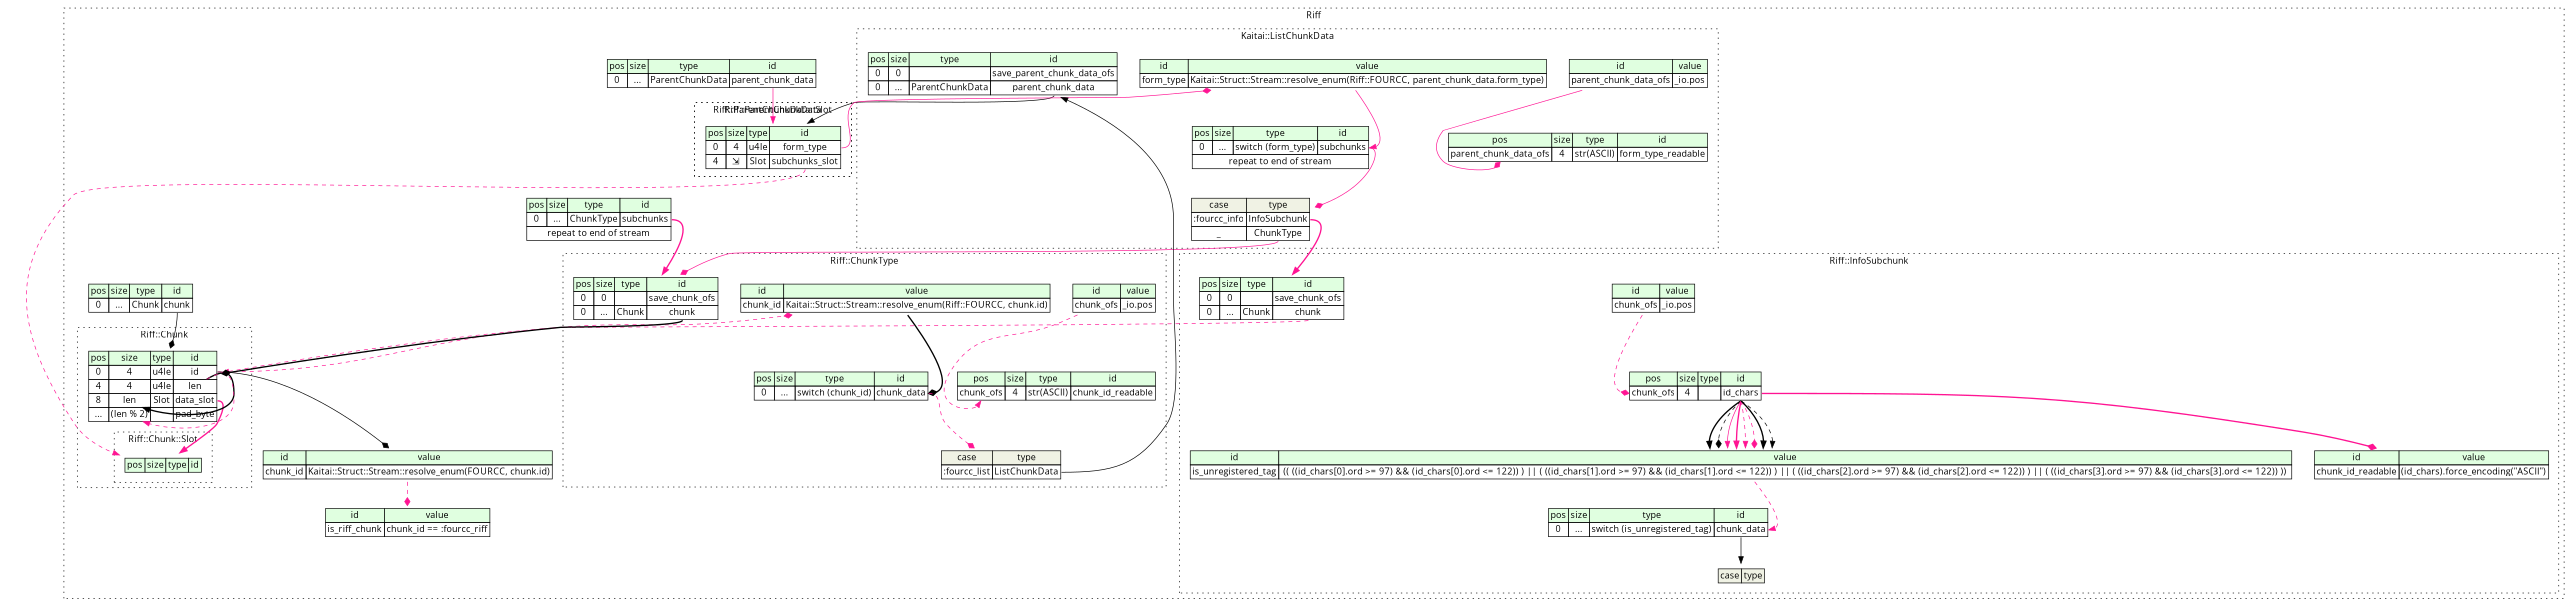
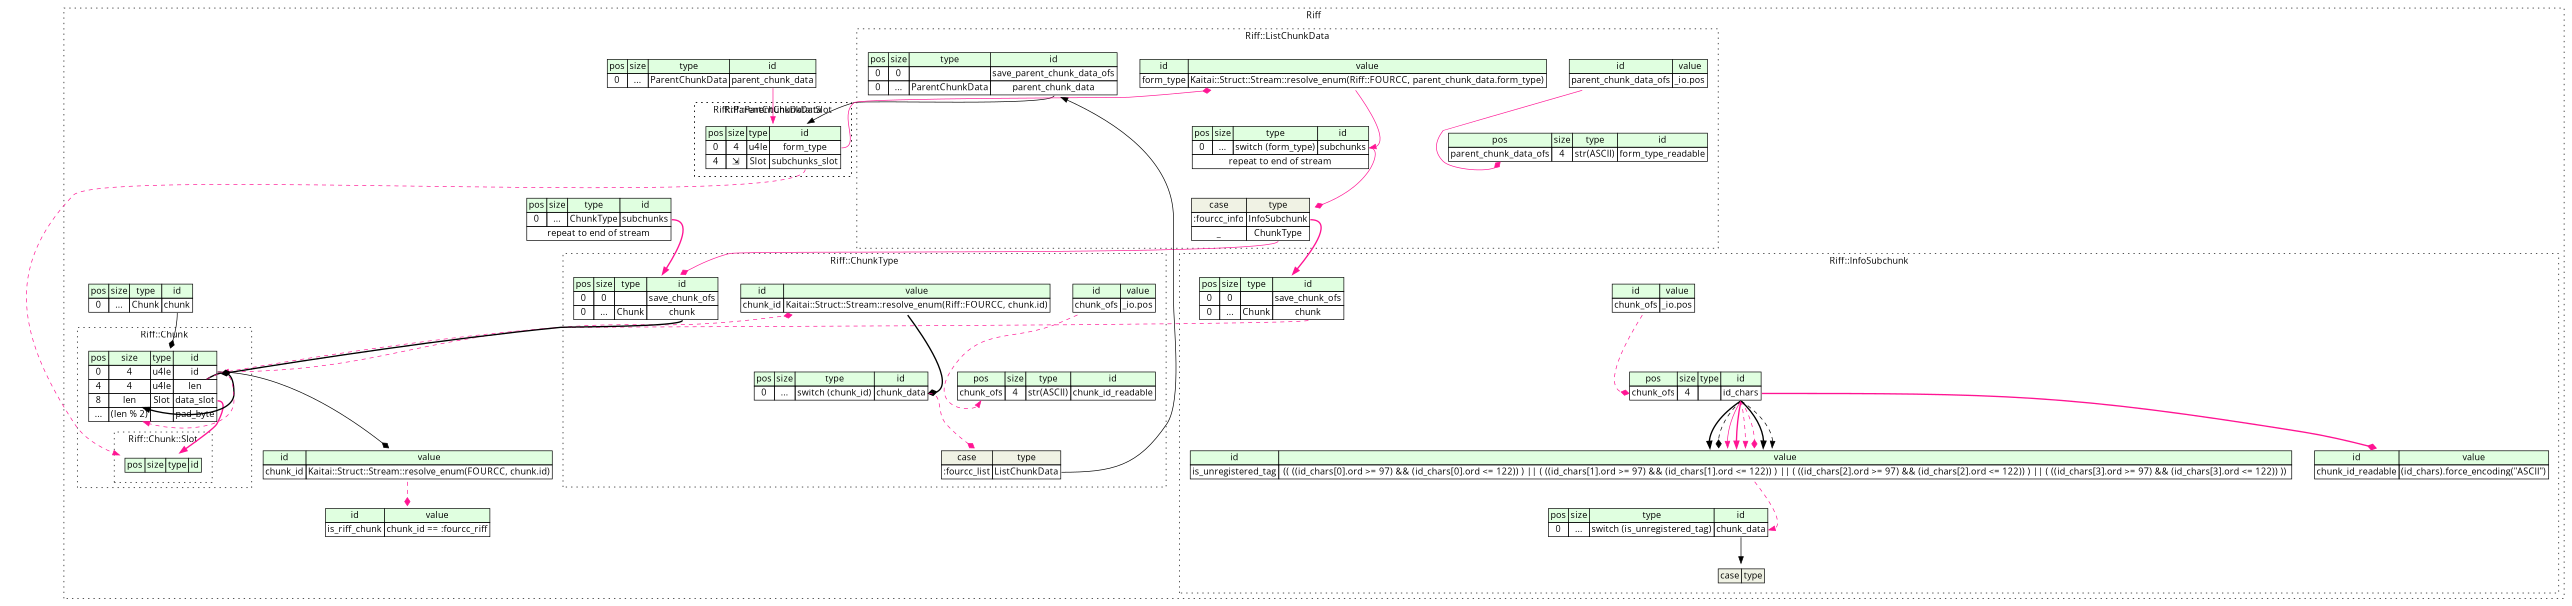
  digraph {
    rankdir=TB
    fontname="Open Sans"
    node [shape=plaintext fontname="Open Sans"]
    edge [style=dashed tailport=id_chars_type color=deeppink arrowhead=normal fontname="Open Sans"]
    n1 [label=<<TABLE BORDER="0" CELLBORDER="1" CELLSPACING="0"> 				<TR><TD BGCOLOR="#E0FFE0">pos</TD><TD BGCOLOR="#E0FFE0">size</TD><TD BGCOLOR="#E0FFE0">type</TD><TD BGCOLOR="#E0FFE0">id</TD></TR> 				<TR><TD PORT="save_parent_chunk_data_ofs_pos">0</TD><TD PORT="save_parent_chunk_data_ofs_size">0</TD><TD></TD><TD PORT="save_parent_chunk_data_ofs_type">save_parent_chunk_data_ofs</TD></TR> 				<TR><TD PORT="parent_chunk_data_pos">0</TD><TD PORT="parent_chunk_data_size">...</TD><TD>ParentChunkData</TD><TD PORT="parent_chunk_data_type">parent_chunk_data</TD></TR> 			</TABLE>>]
    n2 [label=<<TABLE BORDER="0" CELLBORDER="1" CELLSPACING="0"> 				<TR><TD BGCOLOR="#E0FFE0">id</TD><TD BGCOLOR="#E0FFE0">value</TD></TR> 				<TR><TD>parent_chunk_data_ofs</TD><TD>_io.pos</TD></TR> 			</TABLE>>]
    n3 [label=<<TABLE BORDER="0" CELLBORDER="1" CELLSPACING="0"> 				<TR><TD BGCOLOR="#E0FFE0">id</TD><TD BGCOLOR="#E0FFE0">value</TD></TR> 				<TR><TD>form_type</TD><TD>Kaitai::Struct::Stream::resolve_enum(Riff::FOURCC, parent_chunk_data.form_type)</TD></TR> 			</TABLE>>]
    n4 [label=<<TABLE BORDER="0" CELLBORDER="1" CELLSPACING="0"> 				<TR><TD BGCOLOR="#E0FFE0">pos</TD><TD BGCOLOR="#E0FFE0">size</TD><TD BGCOLOR="#E0FFE0">type</TD><TD BGCOLOR="#E0FFE0">id</TD></TR> 				<TR><TD PORT="form_type_readable_pos">parent_chunk_data_ofs</TD><TD PORT="form_type_readable_size">4</TD><TD>str(ASCII)</TD><TD PORT="form_type_readable_type">form_type_readable</TD></TR> 			</TABLE>>]
    n5 [label=<<TABLE BORDER="0" CELLBORDER="1" CELLSPACING="0"> 				<TR><TD BGCOLOR="#E0FFE0">pos</TD><TD BGCOLOR="#E0FFE0">size</TD><TD BGCOLOR="#E0FFE0">type</TD><TD BGCOLOR="#E0FFE0">id</TD></TR> 				<TR><TD PORT="subchunks_pos">0</TD><TD PORT="subchunks_size">...</TD><TD>switch (form_type)</TD><TD PORT="subchunks_type">subchunks</TD></TR> 				<TR><TD COLSPAN="4" PORT="subchunks__repeat">repeat to end of stream</TD></TR> 			</TABLE>>]
    n6 [label=<<TABLE BORDER="0" CELLBORDER="1" CELLSPACING="0"> 	<TR><TD BGCOLOR="#F0F2E4">case</TD><TD BGCOLOR="#F0F2E4">type</TD></TR> 	<TR><TD>:fourcc_info</TD><TD PORT="case0">InfoSubchunk</TD></TR> 	<TR><TD>_</TD><TD PORT="case1">ChunkType</TD></TR> </TABLE>>]
    n7 [label=<<TABLE BORDER="0" CELLBORDER="1" CELLSPACING="0"> 					<TR><TD BGCOLOR="#E0FFE0">pos</TD><TD BGCOLOR="#E0FFE0">size</TD><TD BGCOLOR="#E0FFE0">type</TD><TD BGCOLOR="#E0FFE0">id</TD></TR> 				</TABLE>>]
    n8 [label=<<TABLE BORDER="0" CELLBORDER="1" CELLSPACING="0"> 				<TR><TD BGCOLOR="#E0FFE0">pos</TD><TD BGCOLOR="#E0FFE0">size</TD><TD BGCOLOR="#E0FFE0">type</TD><TD BGCOLOR="#E0FFE0">id</TD></TR> 				<TR><TD PORT="id_pos">0</TD><TD PORT="id_size">4</TD><TD>u4le</TD><TD PORT="id_type">id</TD></TR> 				<TR><TD PORT="len_pos">4</TD><TD PORT="len_size">4</TD><TD>u4le</TD><TD PORT="len_type">len</TD></TR> 				<TR><TD PORT="data_slot_pos">8</TD><TD PORT="data_slot_size">len</TD><TD>Slot</TD><TD PORT="data_slot_type">data_slot</TD></TR> 				<TR><TD PORT="pad_byte_pos">...</TD><TD PORT="pad_byte_size">(len % 2)</TD><TD></TD><TD PORT="pad_byte_type">pad_byte</TD></TR> 			</TABLE>>]
    n9 [label=<<TABLE BORDER="0" CELLBORDER="1" CELLSPACING="0"> 				<TR><TD BGCOLOR="#E0FFE0">pos</TD><TD BGCOLOR="#E0FFE0">size</TD><TD BGCOLOR="#E0FFE0">type</TD><TD BGCOLOR="#E0FFE0">id</TD></TR> 				<TR><TD PORT="form_type_pos">0</TD><TD PORT="form_type_size">4</TD><TD>u4le</TD><TD PORT="form_type_type">form_type</TD></TR> 				<TR><TD PORT="subchunks_slot_pos">4</TD><TD PORT="subchunks_slot_size">⇲</TD><TD>Slot</TD><TD PORT="subchunks_slot_type">subchunks_slot</TD></TR> 			</TABLE>>]
    n10 [label=<<TABLE BORDER="0" CELLBORDER="1" CELLSPACING="0"> 				<TR><TD BGCOLOR="#E0FFE0">pos</TD><TD BGCOLOR="#E0FFE0">size</TD><TD BGCOLOR="#E0FFE0">type</TD><TD BGCOLOR="#E0FFE0">id</TD></TR> 				<TR><TD PORT="save_chunk_ofs_pos">0</TD><TD PORT="save_chunk_ofs_size">0</TD><TD></TD><TD PORT="save_chunk_ofs_type">save_chunk_ofs</TD></TR> 				<TR><TD PORT="chunk_pos">0</TD><TD PORT="chunk_size">...</TD><TD>Chunk</TD><TD PORT="chunk_type">chunk</TD></TR> 			</TABLE>>]
    n11 [label=<<TABLE BORDER="0" CELLBORDER="1" CELLSPACING="0"> 				<TR><TD BGCOLOR="#E0FFE0">pos</TD><TD BGCOLOR="#E0FFE0">size</TD><TD BGCOLOR="#E0FFE0">type</TD><TD BGCOLOR="#E0FFE0">id</TD></TR> 				<TR><TD PORT="chunk_data_pos">0</TD><TD PORT="chunk_data_size">...</TD><TD>switch (is_unregistered_tag)</TD><TD PORT="chunk_data_type">chunk_data</TD></TR> 			</TABLE>>]
    n12 [label=<<TABLE BORDER="0" CELLBORDER="1" CELLSPACING="0"> 				<TR><TD BGCOLOR="#E0FFE0">id</TD><TD BGCOLOR="#E0FFE0">value</TD></TR> 				<TR><TD>is_unregistered_tag</TD><TD> (( ((id_chars[0].ord &gt;= 97) &amp;&amp; (id_chars[0].ord &lt;= 122)) ) || ( ((id_chars[1].ord &gt;= 97) &amp;&amp; (id_chars[1].ord &lt;= 122)) ) || ( ((id_chars[2].ord &gt;= 97) &amp;&amp; (id_chars[2].ord &lt;= 122)) ) || ( ((id_chars[3].ord &gt;= 97) &amp;&amp; (id_chars[3].ord &lt;= 122)) )) </TD></TR> 			</TABLE>>]
    n13 [label=<<TABLE BORDER="0" CELLBORDER="1" CELLSPACING="0"> 				<TR><TD BGCOLOR="#E0FFE0">pos</TD><TD BGCOLOR="#E0FFE0">size</TD><TD BGCOLOR="#E0FFE0">type</TD><TD BGCOLOR="#E0FFE0">id</TD></TR> 				<TR><TD PORT="id_chars_pos">chunk_ofs</TD><TD PORT="id_chars_size">4</TD><TD></TD><TD PORT="id_chars_type">id_chars</TD></TR> 			</TABLE>>]
    n14 [label=<<TABLE BORDER="0" CELLBORDER="1" CELLSPACING="0"> 				<TR><TD BGCOLOR="#E0FFE0">id</TD><TD BGCOLOR="#E0FFE0">value</TD></TR> 				<TR><TD>chunk_id_readable</TD><TD>(id_chars).force_encoding(&quot;ASCII&quot;)</TD></TR> 			</TABLE>>]
    n15 [label=<<TABLE BORDER="0" CELLBORDER="1" CELLSPACING="0"> 				<TR><TD BGCOLOR="#E0FFE0">id</TD><TD BGCOLOR="#E0FFE0">value</TD></TR> 				<TR><TD>chunk_ofs</TD><TD>_io.pos</TD></TR> 			</TABLE>>]
    n16 [label=<<TABLE BORDER="0" CELLBORDER="1" CELLSPACING="0"> 	<TR><TD BGCOLOR="#F0F2E4">case</TD><TD BGCOLOR="#F0F2E4">type</TD></TR> </TABLE>>]
    n17 [label=<<TABLE BORDER="0" CELLBORDER="1" CELLSPACING="0"> 				<TR><TD BGCOLOR="#E0FFE0">pos</TD><TD BGCOLOR="#E0FFE0">size</TD><TD BGCOLOR="#E0FFE0">type</TD><TD BGCOLOR="#E0FFE0">id</TD></TR> 				<TR><TD PORT="save_chunk_ofs_pos">0</TD><TD PORT="save_chunk_ofs_size">0</TD><TD></TD><TD PORT="save_chunk_ofs_type">save_chunk_ofs</TD></TR> 				<TR><TD PORT="chunk_pos">0</TD><TD PORT="chunk_size">...</TD><TD>Chunk</TD><TD PORT="chunk_type">chunk</TD></TR> 			</TABLE>>]
    n18 [label=<<TABLE BORDER="0" CELLBORDER="1" CELLSPACING="0"> 				<TR><TD BGCOLOR="#E0FFE0">id</TD><TD BGCOLOR="#E0FFE0">value</TD></TR> 				<TR><TD>chunk_ofs</TD><TD>_io.pos</TD></TR> 			</TABLE>>]
    n19 [label=<<TABLE BORDER="0" CELLBORDER="1" CELLSPACING="0"> 				<TR><TD BGCOLOR="#E0FFE0">id</TD><TD BGCOLOR="#E0FFE0">value</TD></TR> 				<TR><TD>chunk_id</TD><TD>Kaitai::Struct::Stream::resolve_enum(Riff::FOURCC, chunk.id)</TD></TR> 			</TABLE>>]
    n20 [label=<<TABLE BORDER="0" CELLBORDER="1" CELLSPACING="0"> 				<TR><TD BGCOLOR="#E0FFE0">pos</TD><TD BGCOLOR="#E0FFE0">size</TD><TD BGCOLOR="#E0FFE0">type</TD><TD BGCOLOR="#E0FFE0">id</TD></TR> 				<TR><TD PORT="chunk_id_readable_pos">chunk_ofs</TD><TD PORT="chunk_id_readable_size">4</TD><TD>str(ASCII)</TD><TD PORT="chunk_id_readable_type">chunk_id_readable</TD></TR> 			</TABLE>>]
    n21 [label=<<TABLE BORDER="0" CELLBORDER="1" CELLSPACING="0"> 				<TR><TD BGCOLOR="#E0FFE0">pos</TD><TD BGCOLOR="#E0FFE0">size</TD><TD BGCOLOR="#E0FFE0">type</TD><TD BGCOLOR="#E0FFE0">id</TD></TR> 				<TR><TD PORT="chunk_data_pos">0</TD><TD PORT="chunk_data_size">...</TD><TD>switch (chunk_id)</TD><TD PORT="chunk_data_type">chunk_data</TD></TR> 			</TABLE>>]
    n22 [label=<<TABLE BORDER="0" CELLBORDER="1" CELLSPACING="0"> 	<TR><TD BGCOLOR="#F0F2E4">case</TD><TD BGCOLOR="#F0F2E4">type</TD></TR> 	<TR><TD>:fourcc_list</TD><TD PORT="case0">ListChunkData</TD></TR> </TABLE>>]
    n23 [label=<<TABLE BORDER="0" CELLBORDER="1" CELLSPACING="0"> 			<TR><TD BGCOLOR="#E0FFE0">pos</TD><TD BGCOLOR="#E0FFE0">size</TD><TD BGCOLOR="#E0FFE0">type</TD><TD BGCOLOR="#E0FFE0">id</TD></TR> 			<TR><TD PORT="chunk_pos">0</TD><TD PORT="chunk_size">...</TD><TD>Chunk</TD><TD PORT="chunk_type">chunk</TD></TR> 		</TABLE>>]
    n24 [label=<<TABLE BORDER="0" CELLBORDER="1" CELLSPACING="0"> 			<TR><TD BGCOLOR="#E0FFE0">id</TD><TD BGCOLOR="#E0FFE0">value</TD></TR> 			<TR><TD>chunk_id</TD><TD>Kaitai::Struct::Stream::resolve_enum(FOURCC, chunk.id)</TD></TR> 		</TABLE>>]
    n25 [label=<<TABLE BORDER="0" CELLBORDER="1" CELLSPACING="0"> 			<TR><TD BGCOLOR="#E0FFE0">id</TD><TD BGCOLOR="#E0FFE0">value</TD></TR> 			<TR><TD>is_riff_chunk</TD><TD>chunk_id == :fourcc_riff</TD></TR> 		</TABLE>>]
    n26 [label=<<TABLE BORDER="0" CELLBORDER="1" CELLSPACING="0"> 			<TR><TD BGCOLOR="#E0FFE0">pos</TD><TD BGCOLOR="#E0FFE0">size</TD><TD BGCOLOR="#E0FFE0">type</TD><TD BGCOLOR="#E0FFE0">id</TD></TR> 			<TR><TD PORT="parent_chunk_data_pos">0</TD><TD PORT="parent_chunk_data_size">...</TD><TD>ParentChunkData</TD><TD PORT="parent_chunk_data_type">parent_chunk_data</TD></TR> 		</TABLE>>]
    n27 [label=<<TABLE BORDER="0" CELLBORDER="1" CELLSPACING="0"> 			<TR><TD BGCOLOR="#E0FFE0">pos</TD><TD BGCOLOR="#E0FFE0">size</TD><TD BGCOLOR="#E0FFE0">type</TD><TD BGCOLOR="#E0FFE0">id</TD></TR> 			<TR><TD PORT="subchunks_pos">0</TD><TD PORT="subchunks_size">...</TD><TD>ChunkType</TD><TD PORT="subchunks_type">subchunks</TD></TR> 			<TR><TD COLSPAN="4" PORT="subchunks__repeat">repeat to end of stream</TD></TR> 		</TABLE>>]
    subgraph cluster_1 {
      label=Riff
      style=dotted
      n23
      n24
      n25
      n26
      n27
      subgraph cluster_2 {
-       label="Kaitai::ListChunkData"
+       label="Riff::ListChunkData"
        style=dotted
        n1
        n2
        n3
        n4
        n5
        n6
      }
      subgraph cluster_3 {
        label="Riff::Chunk"
        style=dotted
        n8
        subgraph cluster_4 {
          label="Riff::Chunk::Slot"
          style=dotted
          n7
        }
      }
      subgraph cluster_5 {
        label="Riff::ParentChunkData"
        style=dotted
        n9
        subgraph cluster_6 {
          label="Riff::ParentChunkData::Slot"
          style=dotted
        }
      }
      subgraph cluster_7 {
        label="Riff::InfoSubchunk"
        style=dotted
        n10
        n11
        n12
        n13
        n14
        n15
        n16
      }
      subgraph cluster_8 {
        label="Riff::ChunkType"
        style=dotted
        n17
        n18
        n19
        n20
        n21
        n22
      }
    }
    n1 -> n9 [style=solid tailport=parent_chunk_data_type color=black]
    n2 -> n4 [headport=form_type_readable_pos tailport=parent_chunk_data_ofs_type style=solid arrowhead=diamond]
    n3 -> n5 [headport=subchunks_type tailport=form_type_type style=solid]
    n5 -> n6 [style=solid tailport=subchunks_type arrowhead=diamond]
    n6 -> n10 [style=bold tailport=case0]
    n6 -> n17 [style=solid tailport=case1 arrowhead=diamond]
    n8 -> n7 [style=bold tailport=data_slot_type]
    n8 -> n8 [color=black headport=data_slot_size tailport=len_type style=bold]
    n8 -> n8 [headport=pad_byte_size tailport=len_type]
    n8 -> n19 [tailport=id_type arrowhead=diamond]
    n8 -> n24 [color=black tailport=id_type style=solid arrowhead=diamond]
    n9 -> n3 [tailport=form_type_type style=solid arrowhead=diamond]
    n9 -> n7 [tailport=subchunks_slot_type]
    n10 -> n8 [tailport=chunk_type]
    n11 -> n16 [style=solid tailport=chunk_data_type color=black]
    n12 -> n11 [headport=chunk_data_type tailport=is_unregistered_tag_type]
    n13 -> n12 [color=black style=bold]
    n13 -> n12 [color=black arrowhead=diamond]
    n13 -> n12 [style=solid]
    n13 -> n12 [style=bold]
    n13 -> n12
    n13 -> n12 [arrowhead=diamond]
    n13 -> n12 [color=black style=bold]
    n13 -> n12 [color=black]
    n13 -> n14 [style=bold arrowhead=diamond]
    n15 -> n13 [headport=id_chars_pos tailport=chunk_ofs_type arrowhead=diamond]
    n17 -> n8 [style=bold tailport=chunk_type color=black arrowhead=diamond]
    n18 -> n20 [headport=chunk_id_readable_pos tailport=chunk_ofs_type]
    n19 -> n21 [color=black headport=chunk_data_type tailport=chunk_id_type style=bold arrowhead=diamond]
    n21 -> n22 [tailport=chunk_data_type arrowhead=diamond]
    n22 -> n1 [style=solid tailport=case0 color=black]
    n23 -> n8 [style=solid tailport=chunk_type color=black arrowhead=diamond]
    n24 -> n25 [tailport=chunk_id_type arrowhead=diamond]
    n26 -> n9 [style=solid tailport=parent_chunk_data_type]
    n27 -> n17 [style=bold tailport=subchunks_type]
  }
